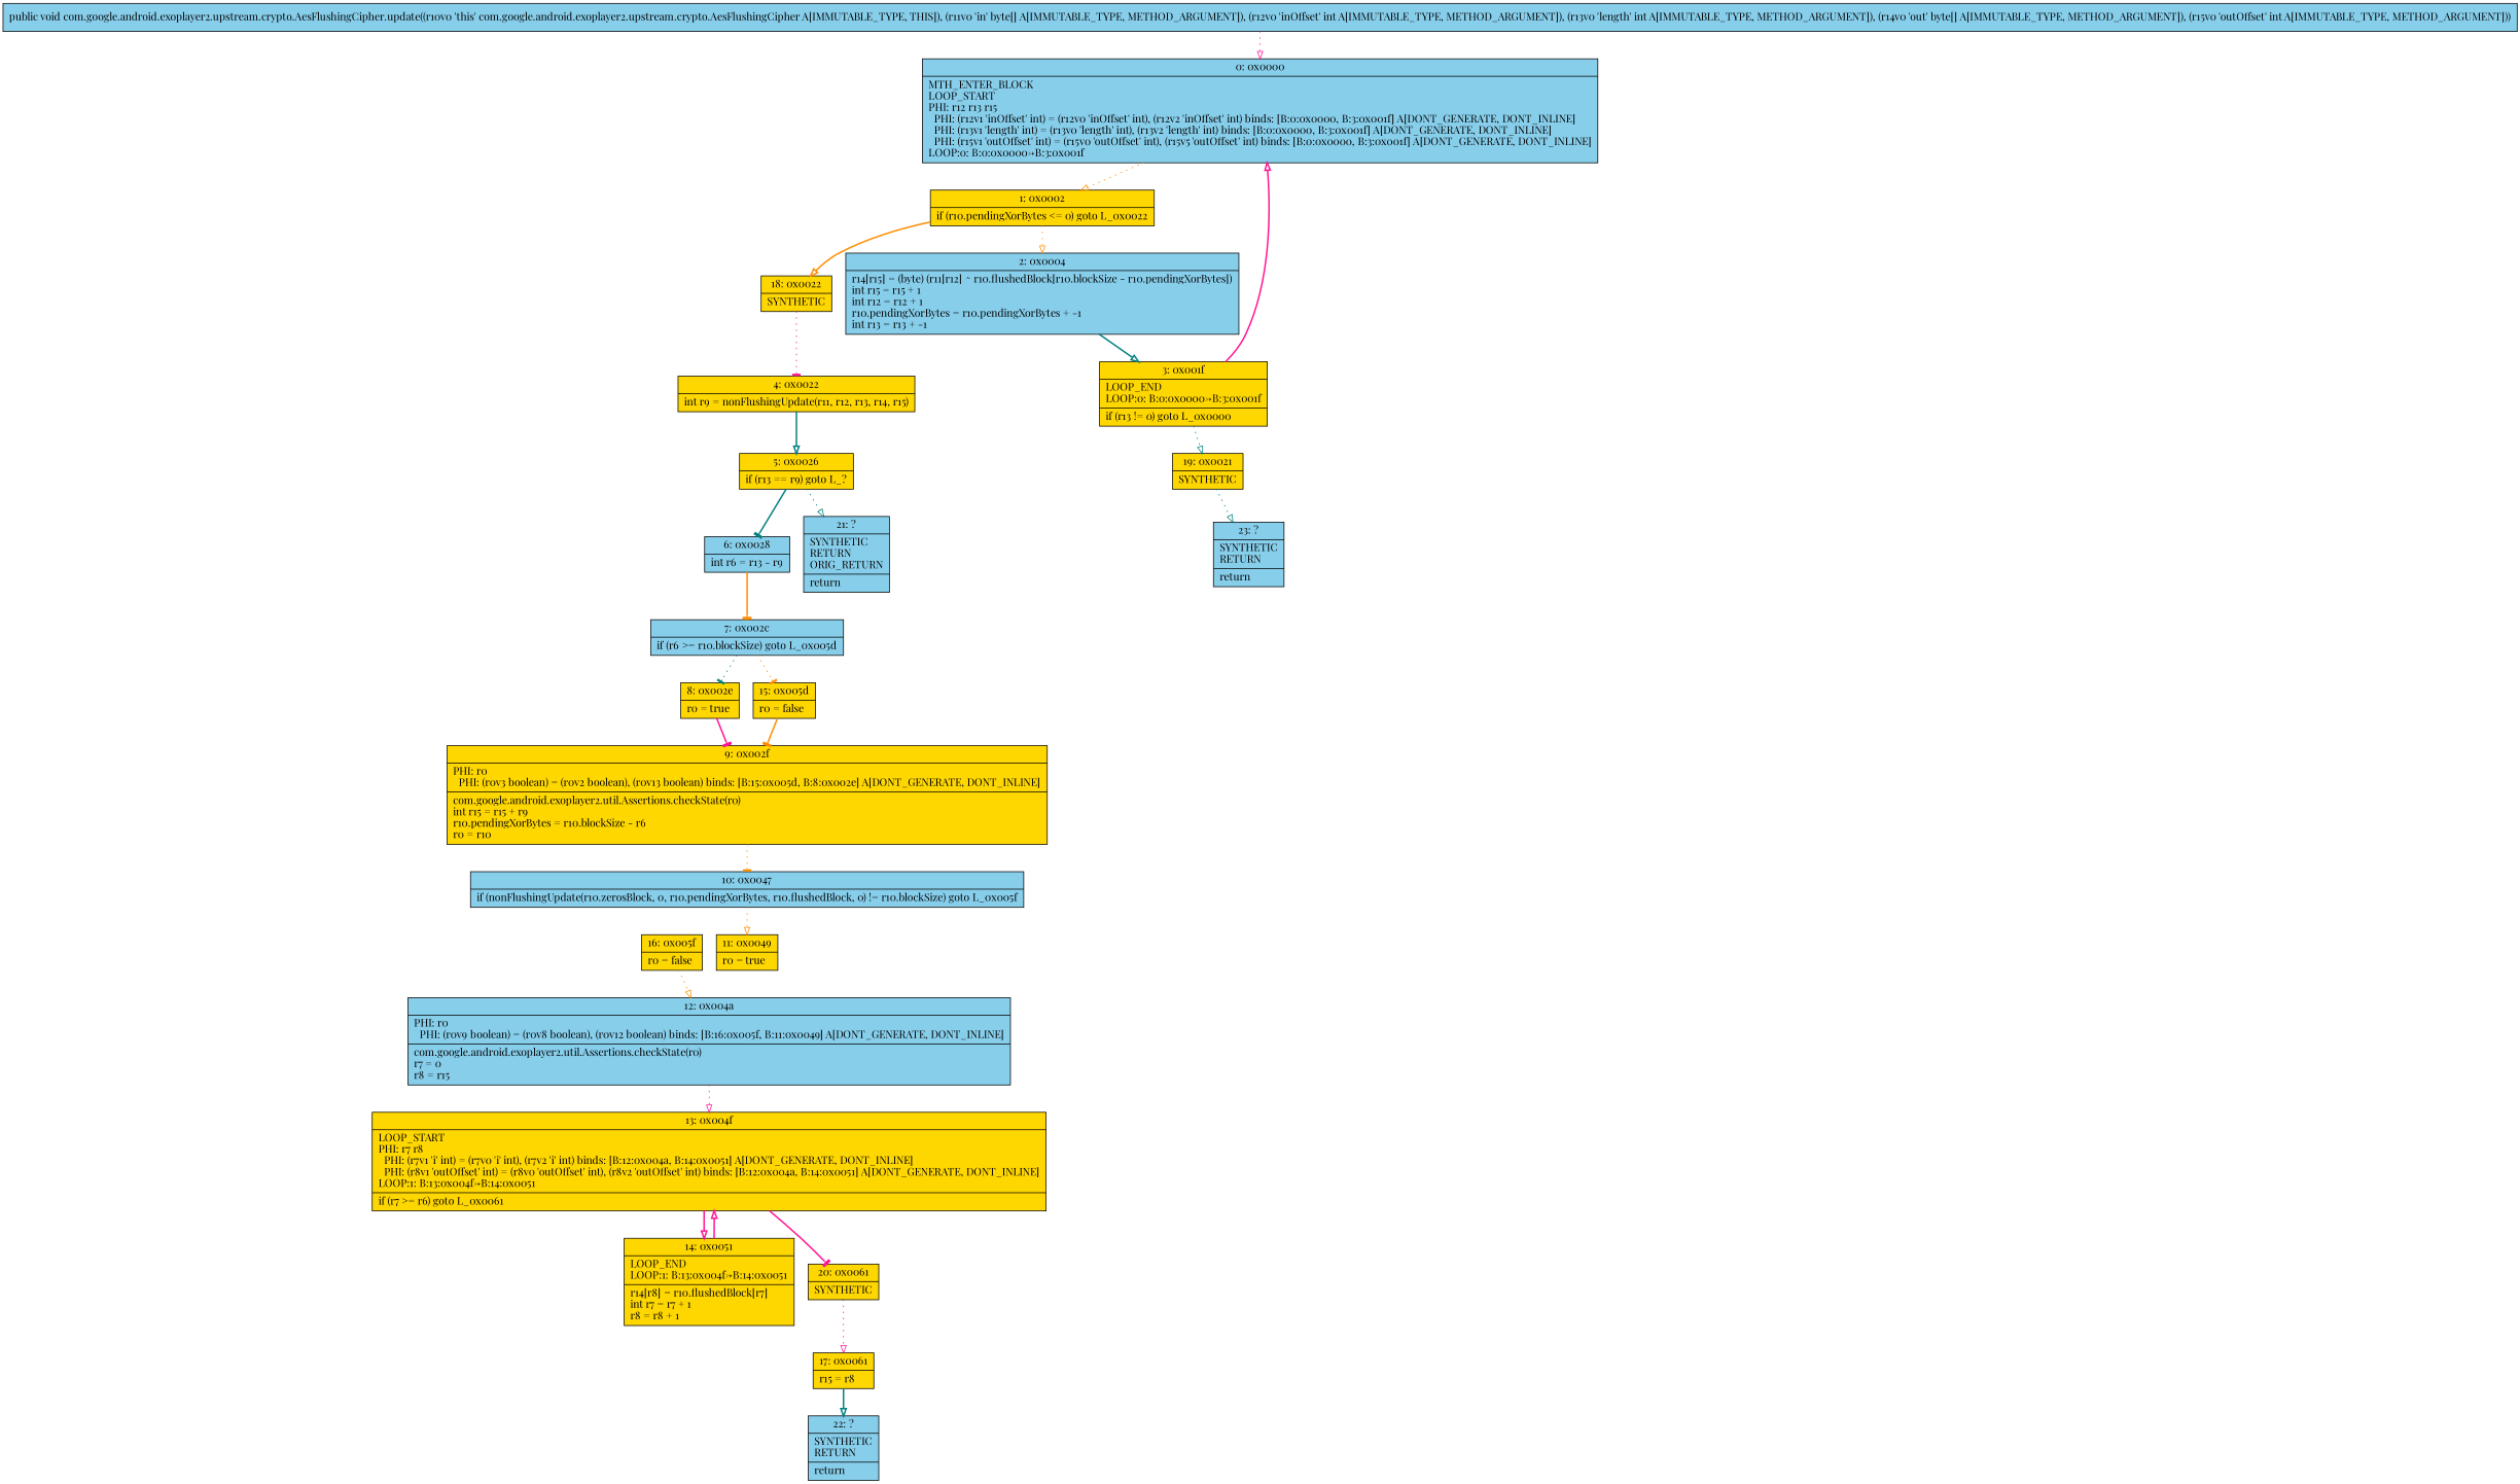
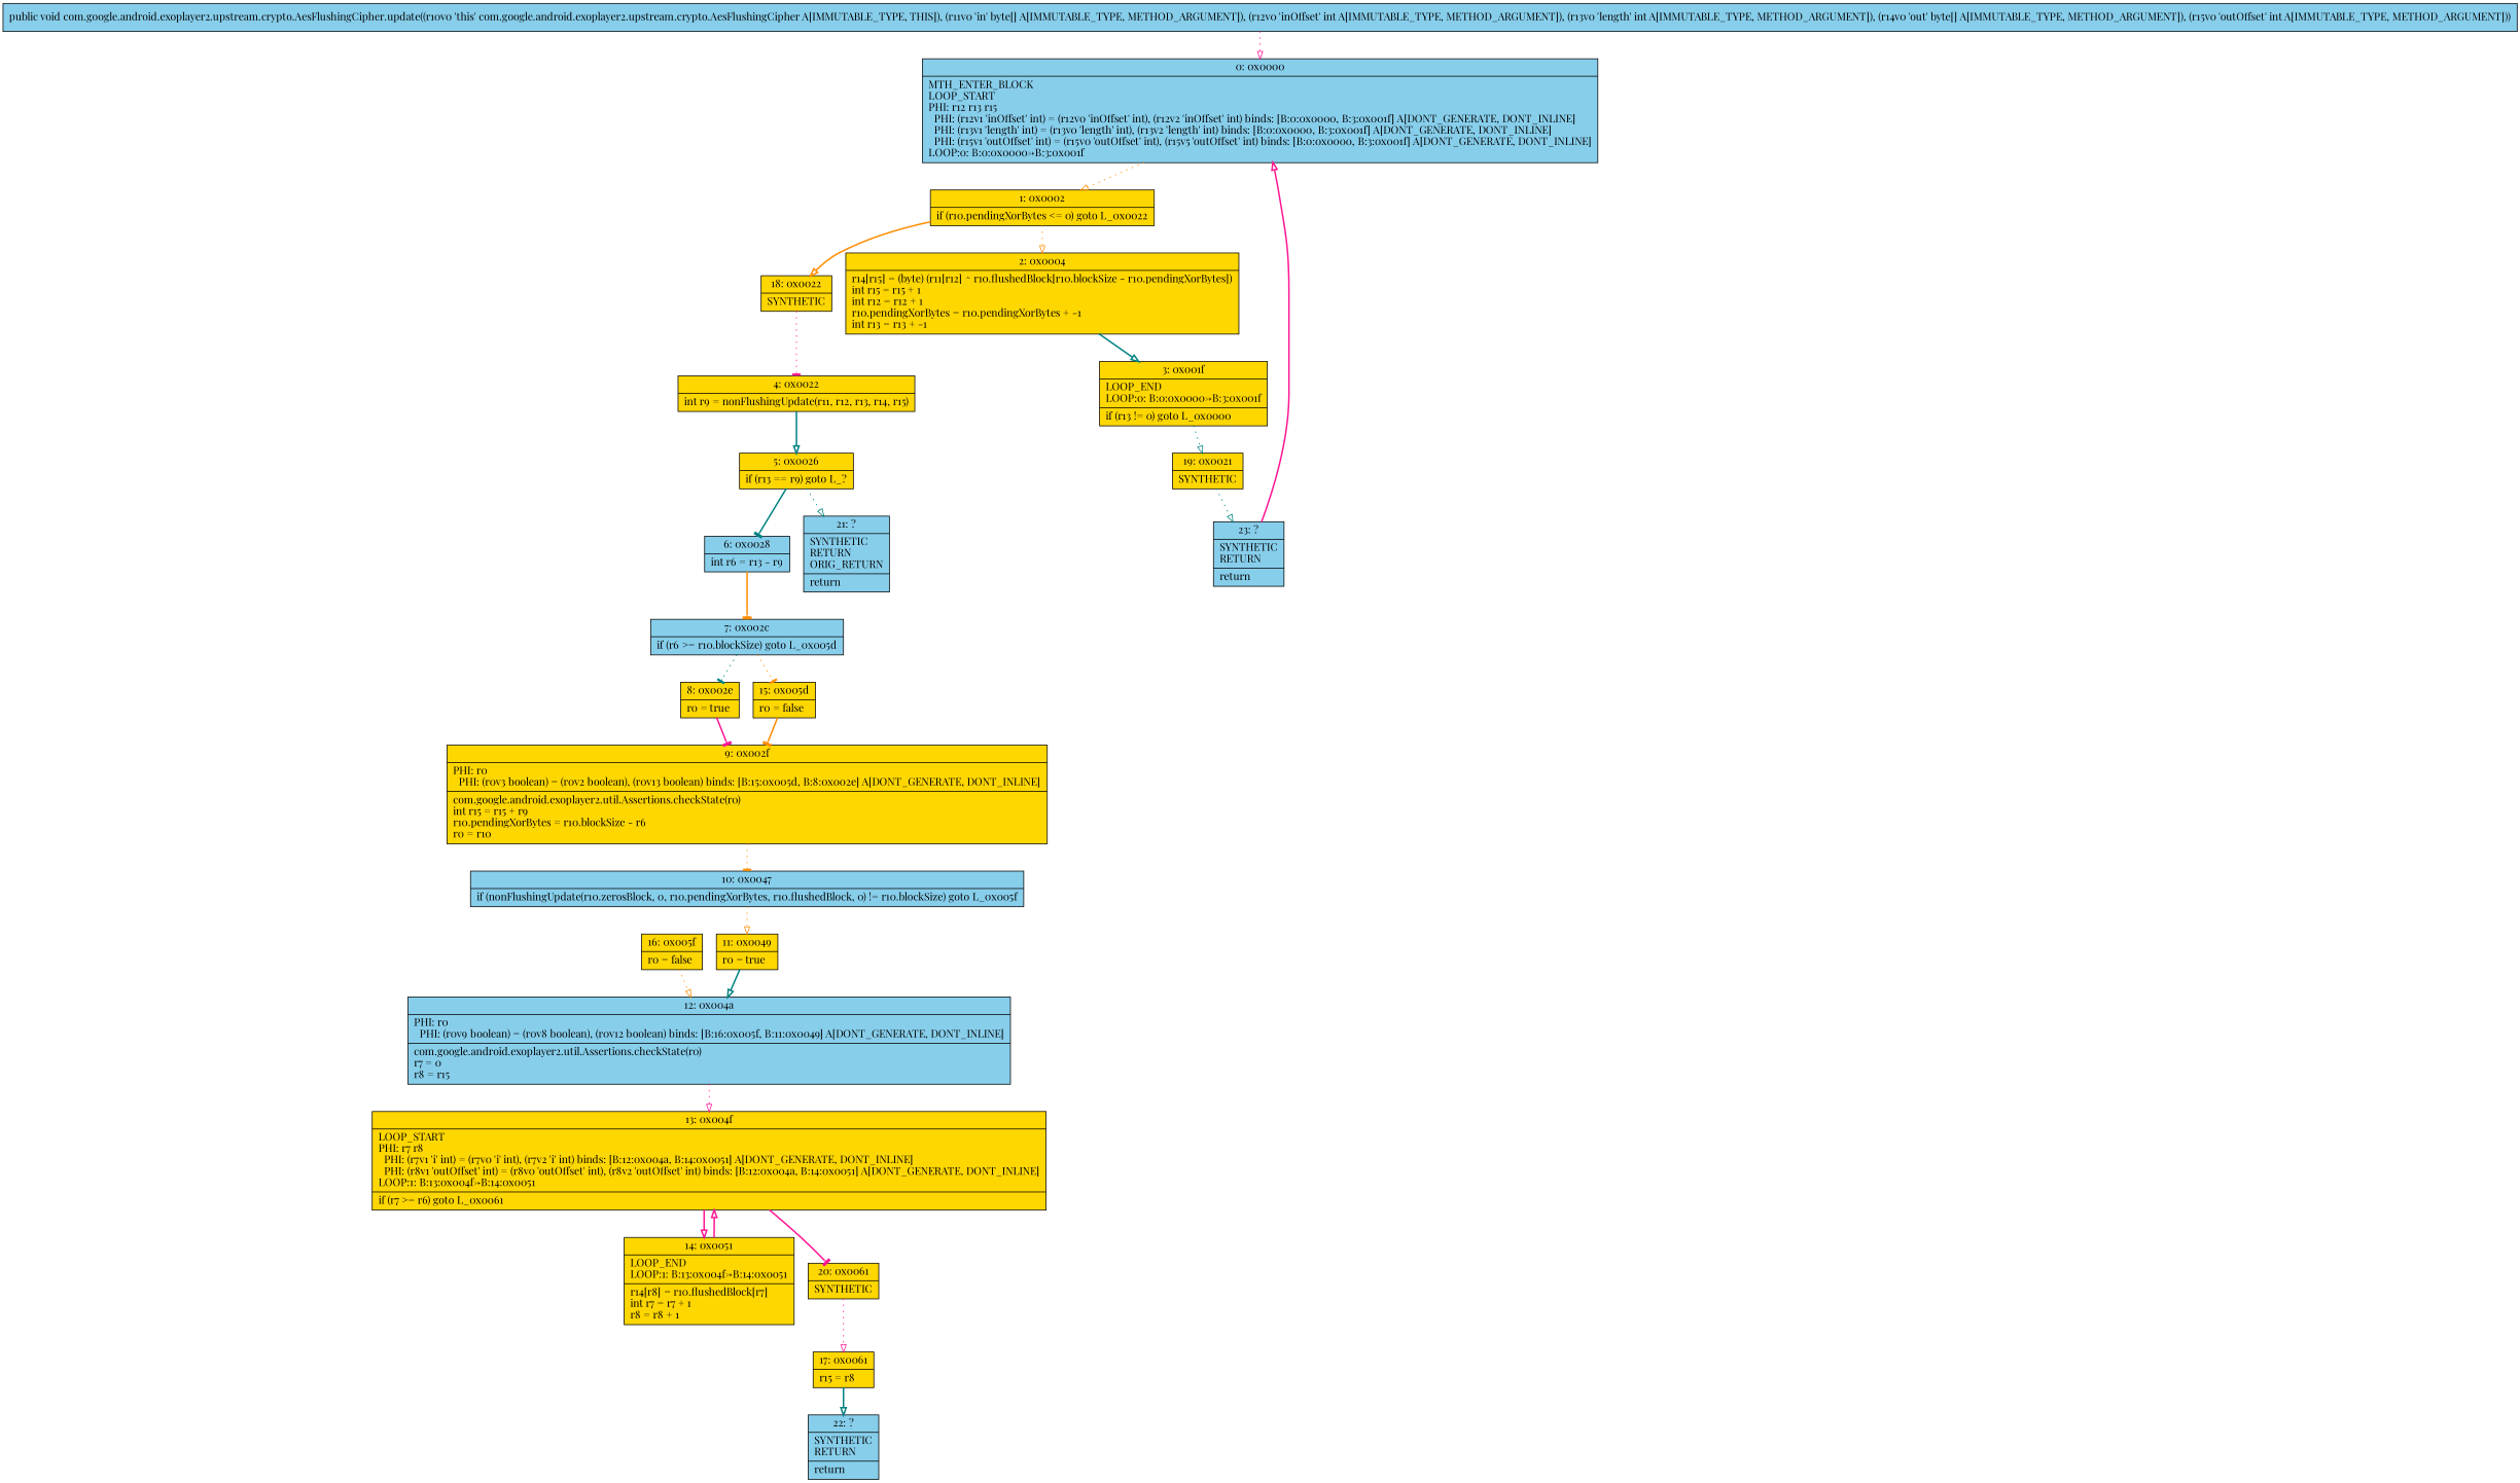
  digraph {
    fontname="Playfair Display"
    node [fillcolor=gold fontname="Playfair Display" shape=record style=filled]
    edge [arrowhead=onormal color=darkorange fontname="Playfair Display" style=dotted]
    n1 [fillcolor=skyblue label="{0\:\ 0x0000|MTH_ENTER_BLOCK\lLOOP_START\lPHI: r12 r13 r15 \l  PHI: (r12v1 'inOffset' int) = (r12v0 'inOffset' int), (r12v2 'inOffset' int) binds: [B:0:0x0000, B:3:0x001f] A[DONT_GENERATE, DONT_INLINE]\l  PHI: (r13v1 'length' int) = (r13v0 'length' int), (r13v2 'length' int) binds: [B:0:0x0000, B:3:0x001f] A[DONT_GENERATE, DONT_INLINE]\l  PHI: (r15v1 'outOffset' int) = (r15v0 'outOffset' int), (r15v5 'outOffset' int) binds: [B:0:0x0000, B:3:0x001f] A[DONT_GENERATE, DONT_INLINE]\lLOOP:0: B:0:0x0000\-\>B:3:0x001f\l}"]
    n2 [label="{1\:\ 0x0002|if (r10.pendingXorBytes \<= 0) goto L_0x0022\l}"]
-   n3 [fillcolor=skyblue label="{2\:\ 0x0004|r14[r15] = (byte) (r11[r12] ^ r10.flushedBlock[r10.blockSize \- r10.pendingXorBytes])\lint r15 = r15 + 1\lint r12 = r12 + 1\lr10.pendingXorBytes = r10.pendingXorBytes + \-1\lint r13 = r13 + \-1\l}"]
+   n3 [label="{2\:\ 0x0004|r14[r15] = (byte) (r11[r12] ^ r10.flushedBlock[r10.blockSize \- r10.pendingXorBytes])\lint r15 = r15 + 1\lint r12 = r12 + 1\lr10.pendingXorBytes = r10.pendingXorBytes + \-1\lint r13 = r13 + \-1\l}"]
    n4 [label="{18\:\ 0x0022|SYNTHETIC\l}"]
    n5 [label="{3\:\ 0x001f|LOOP_END\lLOOP:0: B:0:0x0000\-\>B:3:0x001f\l|if (r13 != 0) goto L_0x0000\l}"]
    n6 [label="{4\:\ 0x0022|int r9 = nonFlushingUpdate(r11, r12, r13, r14, r15)\l}"]
    n7 [label="{19\:\ 0x0021|SYNTHETIC\l}"]
    n8 [fillcolor=skyblue label="{23\:\ ?|SYNTHETIC\lRETURN\l|return\l}"]
    n9 [label="{5\:\ 0x0026|if (r13 == r9) goto L_?\l}"]
    n10 [fillcolor=skyblue label="{6\:\ 0x0028|int r6 = r13 \- r9\l}"]
    n11 [fillcolor=skyblue label="{21\:\ ?|SYNTHETIC\lRETURN\lORIG_RETURN\l|return\l}"]
    n12 [fillcolor=skyblue label="{7\:\ 0x002c|if (r6 \>= r10.blockSize) goto L_0x005d\l}"]
    n13 [label="{8\:\ 0x002e|r0 = true\l}"]
    n14 [label="{15\:\ 0x005d|r0 = false\l}"]
    n15 [label="{9\:\ 0x002f|PHI: r0 \l  PHI: (r0v3 boolean) = (r0v2 boolean), (r0v13 boolean) binds: [B:15:0x005d, B:8:0x002e] A[DONT_GENERATE, DONT_INLINE]\l|com.google.android.exoplayer2.util.Assertions.checkState(r0)\lint r15 = r15 + r9\lr10.pendingXorBytes = r10.blockSize \- r6\lr0 = r10\l}"]
    n16 [fillcolor=skyblue label="{10\:\ 0x0047|if (nonFlushingUpdate(r10.zerosBlock, 0, r10.pendingXorBytes, r10.flushedBlock, 0) != r10.blockSize) goto L_0x005f\l}"]
    n17 [label="{11\:\ 0x0049|r0 = true\l}"]
    n18 [fillcolor=skyblue label="{12\:\ 0x004a|PHI: r0 \l  PHI: (r0v9 boolean) = (r0v8 boolean), (r0v12 boolean) binds: [B:16:0x005f, B:11:0x0049] A[DONT_GENERATE, DONT_INLINE]\l|com.google.android.exoplayer2.util.Assertions.checkState(r0)\lr7 = 0\lr8 = r15\l}"]
    n19 [label="{16\:\ 0x005f|r0 = false\l}"]
    n20 [label="{13\:\ 0x004f|LOOP_START\lPHI: r7 r8 \l  PHI: (r7v1 'i' int) = (r7v0 'i' int), (r7v2 'i' int) binds: [B:12:0x004a, B:14:0x0051] A[DONT_GENERATE, DONT_INLINE]\l  PHI: (r8v1 'outOffset' int) = (r8v0 'outOffset' int), (r8v2 'outOffset' int) binds: [B:12:0x004a, B:14:0x0051] A[DONT_GENERATE, DONT_INLINE]\lLOOP:1: B:13:0x004f\-\>B:14:0x0051\l|if (r7 \>= r6) goto L_0x0061\l}"]
    n21 [label="{14\:\ 0x0051|LOOP_END\lLOOP:1: B:13:0x004f\-\>B:14:0x0051\l|r14[r8] = r10.flushedBlock[r7]\lint r7 = r7 + 1\lr8 = r8 + 1\l}"]
    n22 [label="{20\:\ 0x0061|SYNTHETIC\l}"]
    n23 [label="{17\:\ 0x0061|r15 = r8\l}"]
    n24 [fillcolor=skyblue label="{22\:\ ?|SYNTHETIC\lRETURN\l|return\l}"]
    n25 [fillcolor=skyblue label="{public void com.google.android.exoplayer2.upstream.crypto.AesFlushingCipher.update((r10v0 'this' com.google.android.exoplayer2.upstream.crypto.AesFlushingCipher A[IMMUTABLE_TYPE, THIS]), (r11v0 'in' byte[] A[IMMUTABLE_TYPE, METHOD_ARGUMENT]), (r12v0 'inOffset' int A[IMMUTABLE_TYPE, METHOD_ARGUMENT]), (r13v0 'length' int A[IMMUTABLE_TYPE, METHOD_ARGUMENT]), (r14v0 'out' byte[] A[IMMUTABLE_TYPE, METHOD_ARGUMENT]), (r15v0 'outOffset' int A[IMMUTABLE_TYPE, METHOD_ARGUMENT])) }"]
    n1 -> n2
    n2 -> n3
    n2 -> n4 [style=bold]
    n3 -> n5 [color=teal style=bold]
    n4 -> n6 [arrowhead=tee color=deeppink]
-   n5 -> n1 [color=deeppink style=bold]
+   n8 -> n1 [color=deeppink style=bold]
    n5 -> n7 [color=teal]
    n6 -> n9 [color=teal style=bold]
    n7 -> n8 [color=teal]
    n9 -> n10 [arrowhead=tee color=teal style=bold]
    n9 -> n11 [color=teal]
    n10 -> n12 [arrowhead=tee style=bold]
    n12 -> n13 [arrowhead=tee color=teal]
    n12 -> n14 [arrowhead=tee]
    n13 -> n15 [arrowhead=tee color=deeppink style=bold]
    n14 -> n15 [arrowhead=tee style=bold]
    n15 -> n16 [arrowhead=tee]
    n16 -> n17
+   n17 -> n18 [color=teal style=bold]
    n18 -> n20 [color=deeppink]
    n19 -> n18
    n20 -> n21 [color=deeppink style=bold]
    n20 -> n22 [arrowhead=tee color=deeppink style=bold]
    n21 -> n20 [color=deeppink style=bold]
    n22 -> n23 [color=deeppink]
    n23 -> n24 [color=teal style=bold]
    n25 -> n1 [color=deeppink]
  }
